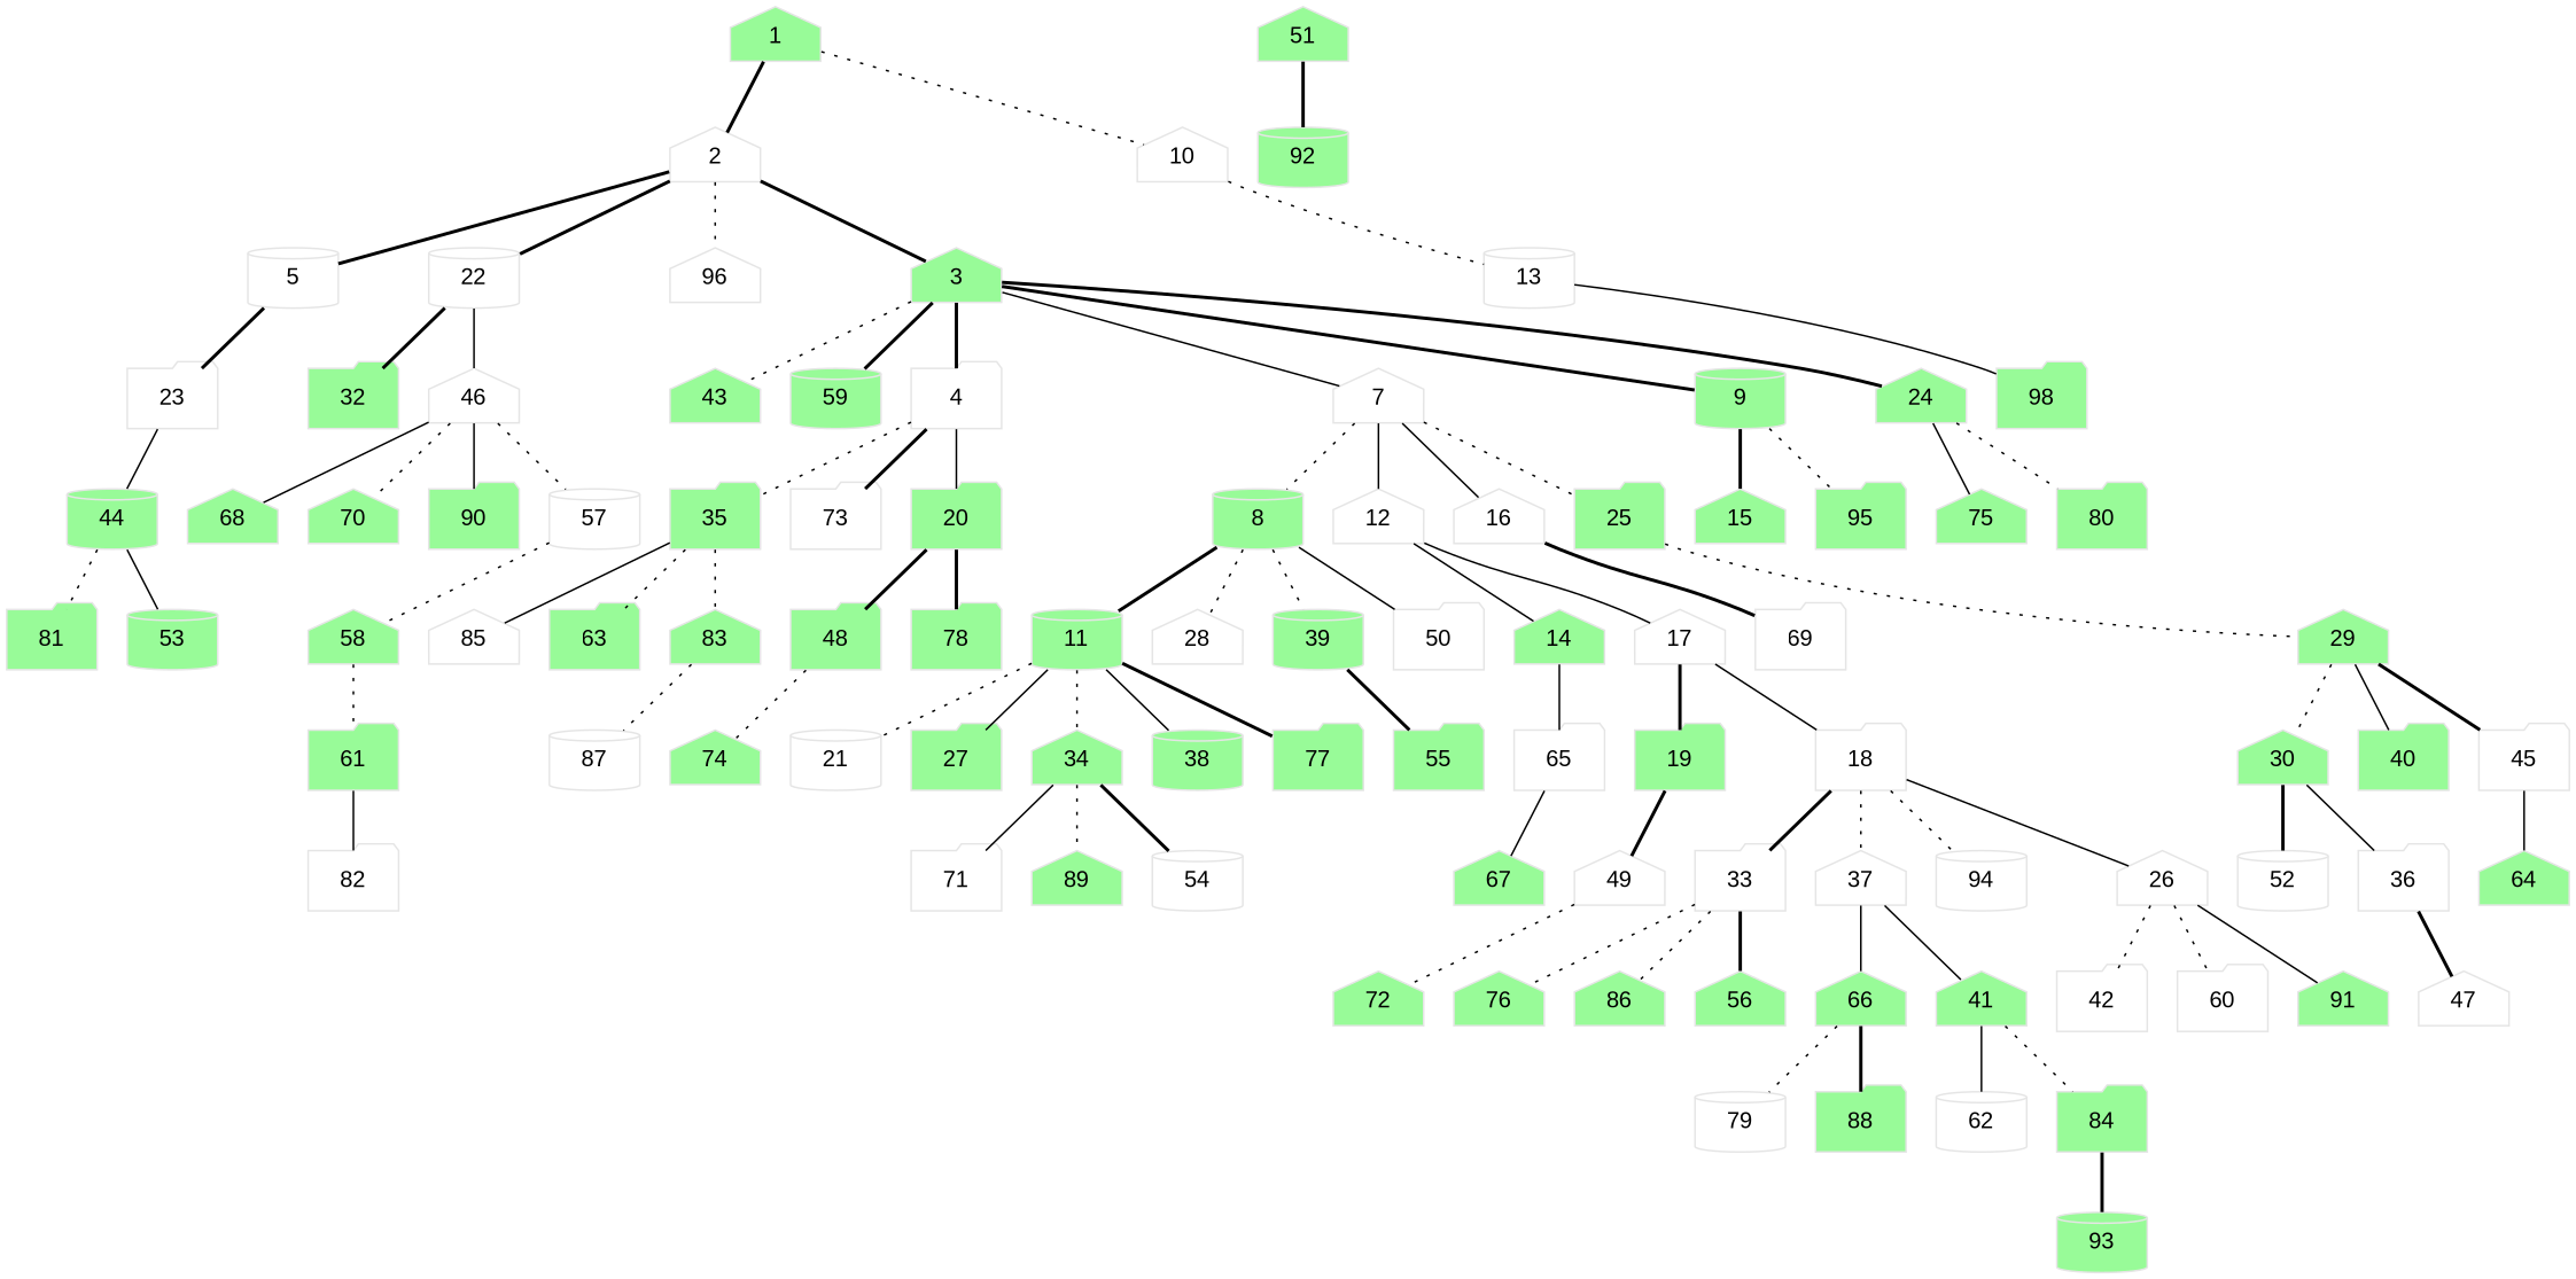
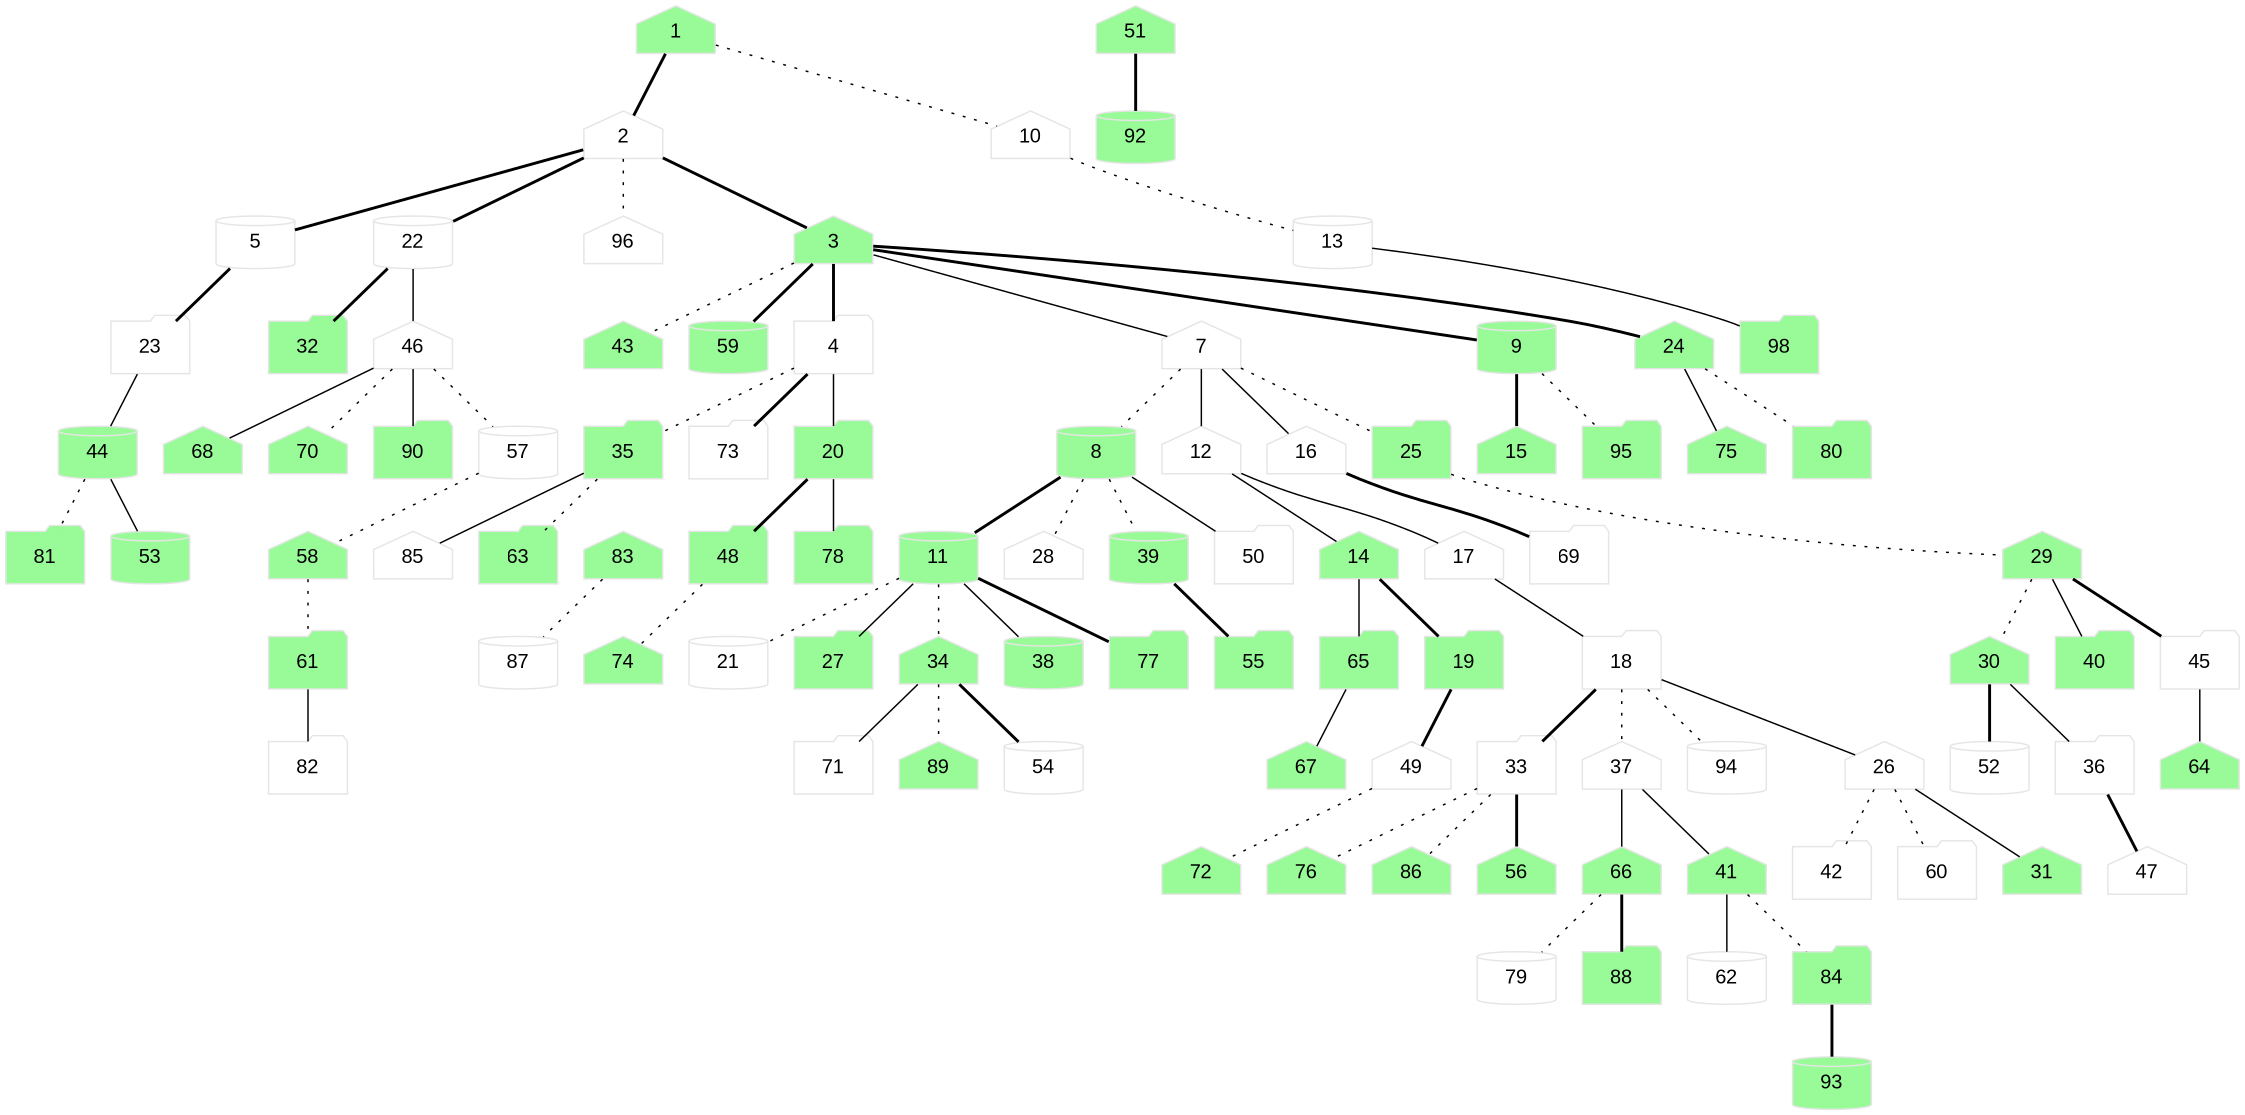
  graph {
    fontname="Liberation Sans"
    node [color=gray90 fillcolor=palegreen fontname="Liberation Sans" shape=house style=filled]
    edge [fontname="Liberation Sans" style=dotted]
    2 [fillcolor=white]
    1
    10 [fillcolor=white]
    3
    5 [fillcolor=white shape=cylinder]
    22 [fillcolor=white shape=cylinder]
    96 [fillcolor=white]
    13 [fillcolor=white shape=cylinder]
    4 [fillcolor=white shape=folder]
    7 [fillcolor=white]
    9 [shape=cylinder]
    24
    43
    59 [shape=cylinder]
    23 [fillcolor=white shape=folder]
    32 [shape=folder]
    46 [fillcolor=white]
    20 [shape=folder]
    35 [shape=folder]
    73 [fillcolor=white shape=folder]
    8 [shape=cylinder]
    12 [fillcolor=white]
    16 [fillcolor=white]
    25 [shape=folder]
    15
    95 [shape=folder]
    75
    80 [shape=folder]
    48 [shape=folder]
    78 [shape=folder]
    63 [shape=folder]
    83
    85 [fillcolor=white]
    44 [shape=cylinder]
    92 [shape=cylinder]
    51
    11 [shape=cylinder]
    28 [fillcolor=white]
    39 [shape=cylinder]
    50 [fillcolor=white shape=folder]
    14
    17 [fillcolor=white]
    69 [fillcolor=white shape=folder]
    29
    21 [fillcolor=white shape=cylinder]
    27 [shape=folder]
    34
    38 [shape=cylinder]
    77 [shape=folder]
    55 [shape=folder]
    n51 [label=98 shape=folder]
    54 [fillcolor=white shape=cylinder]
    71 [fillcolor=white shape=folder]
    89
    19 [shape=folder]
-   65 [fillcolor=white shape=folder]
+   65 [shape=folder]
    18 [fillcolor=white shape=folder]
    49 [fillcolor=white]
    67
    26 [fillcolor=white]
    33 [fillcolor=white shape=folder]
    37 [fillcolor=white]
    94 [fillcolor=white shape=cylinder]
-   31 [label=91]
+   31
    42 [fillcolor=white shape=folder]
    60 [fillcolor=white shape=folder]
    56
    76
    86
    41
    66
    72
    74
    57 [fillcolor=white shape=cylinder]
    68
    70
    90 [shape=folder]
    53 [shape=cylinder]
    81 [shape=folder]
    30
    40 [shape=folder]
    45 [fillcolor=white shape=folder]
    36 [fillcolor=white shape=folder]
    52 [fillcolor=white shape=cylinder]
    64
    47 [fillcolor=white]
    87 [fillcolor=white shape=cylinder]
    62 [fillcolor=white shape=cylinder]
    84 [shape=folder]
    79 [fillcolor=white shape=cylinder]
    88 [shape=folder]
    93 [shape=cylinder]
    58
    61 [shape=folder]
    82 [fillcolor=white shape=folder]
    2 -- 3 [style=bold]
    2 -- 5 [style=bold]
    2 -- 22 [style=bold]
    2 -- 96
    1 -- 2 [style=bold]
    1 -- 10
    10 -- 13
    3 -- 4 [style=bold]
    3 -- 7 [style=solid]
    3 -- 9 [style=bold]
    3 -- 24 [style=bold]
    3 -- 43
    3 -- 59 [style=bold]
    5 -- 23 [style=bold]
    22 -- 32 [style=bold]
    22 -- 46 [style=solid]
    13 -- n51 [style=solid]
    4 -- 20 [style=solid]
    4 -- 35
    4 -- 73 [style=bold]
    7 -- 8
    7 -- 12 [style=solid]
    7 -- 16 [style=solid]
    7 -- 25
    9 -- 15 [style=bold]
    9 -- 95
    24 -- 75 [style=solid]
    24 -- 80
    23 -- 44 [style=solid]
    46 -- 57
    46 -- 68 [style=solid]
    46 -- 70
    46 -- 90 [style=solid]
    20 -- 48 [style=bold]
-   20 -- 78 [style=bold]
+   20 -- 78 [style=solid]
    35 -- 63
-   35 -- 83
    35 -- 85 [style=solid]
    8 -- 11 [style=bold]
    8 -- 28
    8 -- 39
    8 -- 50 [style=solid]
    12 -- 14 [style=solid]
    12 -- 17 [style=solid]
    16 -- 69 [style=bold]
    25 -- 29
    48 -- 74
    83 -- 87
    44 -- 53 [style=solid]
    44 -- 81
    51 -- 92 [style=bold]
    11 -- 21
    11 -- 27 [style=solid]
    11 -- 34
    11 -- 38 [style=solid]
    11 -- 77 [style=bold]
    39 -- 55 [style=bold]
-   17 -- 19 [style=bold]
+   14 -- 19 [style=bold]
    14 -- 65 [style=solid]
    17 -- 18 [style=solid]
    29 -- 30
    29 -- 40 [style=solid]
    29 -- 45 [style=bold]
    34 -- 54 [style=bold]
    34 -- 71 [style=solid]
    34 -- 89
    19 -- 49 [style=bold]
    65 -- 67 [style=solid]
    18 -- 26 [style=solid]
    18 -- 33 [style=bold]
    18 -- 37
    18 -- 94
    49 -- 72
    26 -- 31 [style=solid]
    26 -- 42
    26 -- 60
    33 -- 56 [style=bold]
    33 -- 76
    33 -- 86
    37 -- 41 [style=solid]
    37 -- 66 [style=solid]
    41 -- 62 [style=solid]
    41 -- 84
    66 -- 79
    66 -- 88 [style=bold]
    57 -- 58
    30 -- 36 [style=solid]
    30 -- 52 [style=bold]
    45 -- 64 [style=solid]
    36 -- 47 [style=bold]
    84 -- 93 [style=bold]
    58 -- 61
    61 -- 82 [style=solid]
  }
